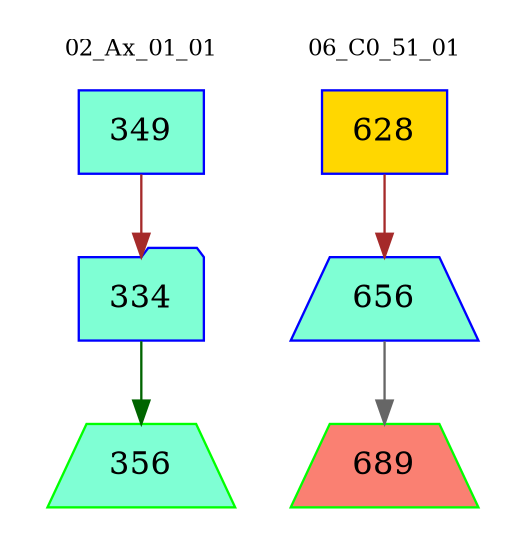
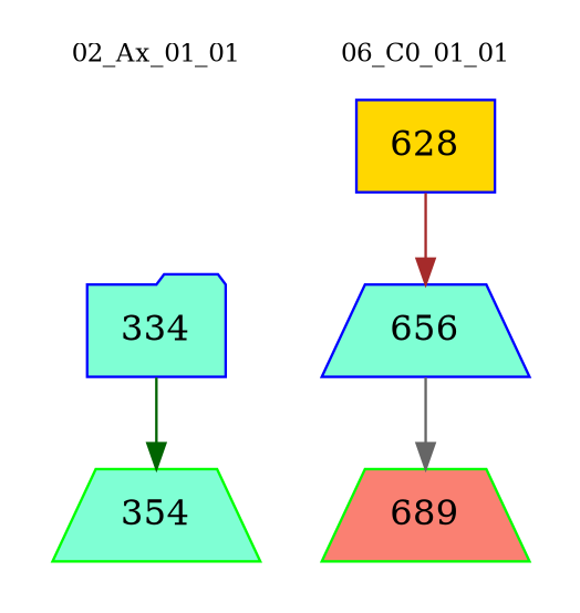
  digraph {
    node [color=blue fillcolor=aquamarine shape=trapezium style=filled]
    edge [color=brown]
-   n1 [label=349 shape=box]
    n2 [label=334 shape=folder]
-   n3 [color=green label=356]
+   n3 [color=green label=354]
    n4 [fillcolor=gold label=628 shape=box]
    n5 [label=656]
    n6 [color=green fillcolor=salmon label=689]
    subgraph cluster_1 {
      color=white
      fontsize=10
      label="02_Ax_01_01"
-     n1
      n2
      n3
    }
    subgraph cluster_2 {
      color=white
      fontsize=10
-     label="06_C0_51_01"
+     label="06_C0_01_01"
      n4
      n5
      n6
    }
-   n1 -> n2
    n2 -> n3 [color=darkgreen]
    n4 -> n5
    n5 -> n6 [color=gray40]
  }
